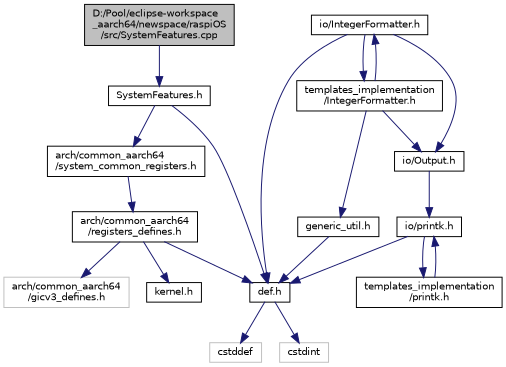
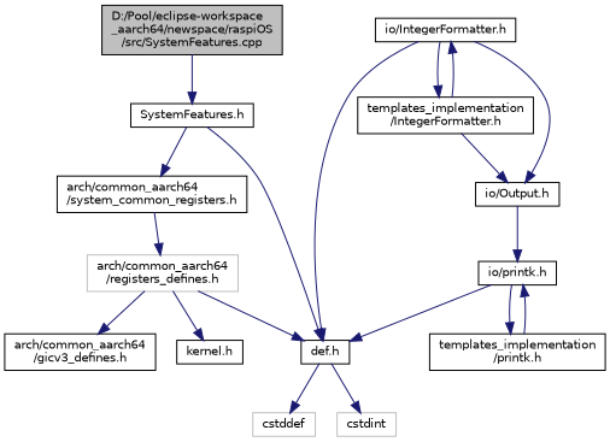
  digraph {
    node [color=black fillcolor=white fontname=Helvetica fontsize=10 shape=record style=filled]
    edge [color=midnightblue fontname=Helvetica fontsize=10 labelfontname=Helvetica labelfontsize=10 style=solid]
    n1 [fillcolor=grey75 fontcolor=black height=0.2 label="D:/Pool/eclipse-workspace\l_aarch64/newspace/raspiOS\l/src/SystemFeatures.cpp" width=0.4]
    n2 [height=0.2 label="SystemFeatures.h" width=0.4]
    n3 [height=0.2 label="def.h" width=0.4]
    n4 [height=0.2 label="arch/common_aarch64\l/system_common_registers.h" width=0.4]
    n5 [color=grey75 height=0.2 label=cstddef width=0.4]
    n6 [color=grey75 height=0.2 label=cstdint width=0.4]
-   n7 [height=0.2 label="arch/common_aarch64\l/registers_defines.h" width=0.4]
+   n7 [color=grey75 height=0.2 label="arch/common_aarch64\l/registers_defines.h" width=0.4]
    n8 [height=0.2 label="kernel.h" width=0.4]
-   n9 [color=grey75 height=0.2 label="arch/common_aarch64\l/gicv3_defines.h" width=0.4]
+   n9 [height=0.2 label="arch/common_aarch64\l/gicv3_defines.h" width=0.4]
    n10 [height=0.2 label="io/IntegerFormatter.h" width=0.4]
    n11 [height=0.2 label="io/Output.h" width=0.4]
    n12 [height=0.2 label="templates_implementation\l/IntegerFormatter.h" width=0.4]
    n13 [height=0.2 label="io/printk.h" width=0.4]
-   n14 [height=0.2 label="generic_util.h" width=0.4]
    n15 [height=0.2 label="templates_implementation\l/printk.h" width=0.4]
    n1 -> n2
    n2 -> n3
    n2 -> n4
    n3 -> n5
    n3 -> n6
    n4 -> n7
    n7 -> n3
    n7 -> n8
    n7 -> n9
    n10 -> n3
    n10 -> n11
    n10 -> n12
    n11 -> n13
    n12 -> n10
    n12 -> n11
-   n12 -> n14
    n13 -> n3
    n13 -> n15
-   n14 -> n3
    n15 -> n13
  }
